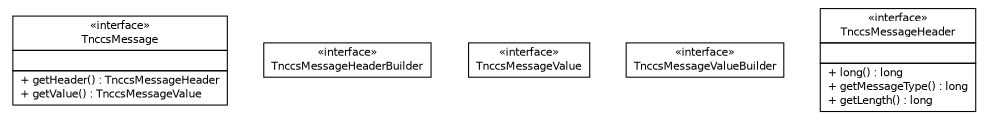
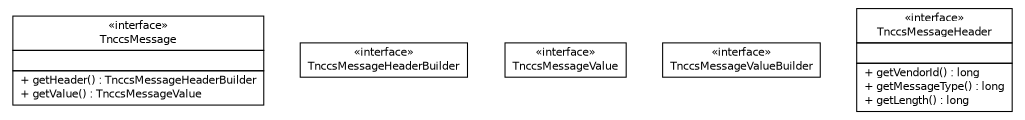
  digraph {
    nodesep=0.25
    ranksep=0.5
    node [fontcolor=black fontname=Helvetica fontsize=10.0 shape=plaintext]
-   n1 [label=<<table title="de.hsbremen.tc.tnc.message.tnccs.message.TnccsMessage" border="0" cellborder="1" cellspacing="0" cellpadding="2" port="p" href="./TnccsMessage.html"> 		<tr><td><table border="0" cellspacing="0" cellpadding="1"> <tr><td align="center" balign="center"> &#171;interface&#187; </td></tr> <tr><td align="center" balign="center"> TnccsMessage </td></tr> 		</table></td></tr> 		<tr><td><table border="0" cellspacing="0" cellpadding="1"> <tr><td align="left" balign="left">  </td></tr> 		</table></td></tr> 		<tr><td><table border="0" cellspacing="0" cellpadding="1"> <tr><td align="left" balign="left"> + getHeader() : TnccsMessageHeader </td></tr> <tr><td align="left" balign="left"> + getValue() : TnccsMessageValue </td></tr> 		</table></td></tr> 		</table>>]
+   n1 [label=<<table title="de.hsbremen.tc.tnc.message.tnccs.message.TnccsMessage" border="0" cellborder="1" cellspacing="0" cellpadding="2" port="p" href="./TnccsMessage.html"> 		<tr><td><table border="0" cellspacing="0" cellpadding="1"> <tr><td align="center" balign="center"> &#171;interface&#187; </td></tr> <tr><td align="center" balign="center"> TnccsMessage </td></tr> 		</table></td></tr> 		<tr><td><table border="0" cellspacing="0" cellpadding="1"> <tr><td align="left" balign="left">  </td></tr> 		</table></td></tr> 		<tr><td><table border="0" cellspacing="0" cellpadding="1"> <tr><td align="left" balign="left"> + getHeader() : TnccsMessageHeaderBuilder </td></tr> <tr><td align="left" balign="left"> + getValue() : TnccsMessageValue </td></tr> 		</table></td></tr> 		</table>>]
    n2 [label=<<table title="de.hsbremen.tc.tnc.message.tnccs.message.TnccsMessageHeaderBuilder" border="0" cellborder="1" cellspacing="0" cellpadding="2" port="p" href="./TnccsMessageHeaderBuilder.html"> 		<tr><td><table border="0" cellspacing="0" cellpadding="1"> <tr><td align="center" balign="center"> &#171;interface&#187; </td></tr> <tr><td align="center" balign="center"> TnccsMessageHeaderBuilder </td></tr> 		</table></td></tr> 		</table>>]
    n3 [label=<<table title="de.hsbremen.tc.tnc.message.tnccs.message.TnccsMessageValue" border="0" cellborder="1" cellspacing="0" cellpadding="2" port="p" href="./TnccsMessageValue.html"> 		<tr><td><table border="0" cellspacing="0" cellpadding="1"> <tr><td align="center" balign="center"> &#171;interface&#187; </td></tr> <tr><td align="center" balign="center"> TnccsMessageValue </td></tr> 		</table></td></tr> 		</table>>]
    n4 [label=<<table title="de.hsbremen.tc.tnc.message.tnccs.message.TnccsMessageValueBuilder" border="0" cellborder="1" cellspacing="0" cellpadding="2" port="p" href="./TnccsMessageValueBuilder.html"> 		<tr><td><table border="0" cellspacing="0" cellpadding="1"> <tr><td align="center" balign="center"> &#171;interface&#187; </td></tr> <tr><td align="center" balign="center"> TnccsMessageValueBuilder </td></tr> 		</table></td></tr> 		</table>>]
-   n5 [label=<<table title="de.hsbremen.tc.tnc.message.tnccs.message.TnccsMessageHeader" border="0" cellborder="1" cellspacing="0" cellpadding="2" port="p" href="./TnccsMessageHeader.html"> 		<tr><td><table border="0" cellspacing="0" cellpadding="1"> <tr><td align="center" balign="center"> &#171;interface&#187; </td></tr> <tr><td align="center" balign="center"> TnccsMessageHeader </td></tr> 		</table></td></tr> 		<tr><td><table border="0" cellspacing="0" cellpadding="1"> <tr><td align="left" balign="left">  </td></tr> 		</table></td></tr> 		<tr><td><table border="0" cellspacing="0" cellpadding="1"> <tr><td align="left" balign="left"> + long() : long </td></tr> <tr><td align="left" balign="left"> + getMessageType() : long </td></tr> <tr><td align="left" balign="left"> + getLength() : long </td></tr> 		</table></td></tr> 		</table>>]
+   n5 [label=<<table title="de.hsbremen.tc.tnc.message.tnccs.message.TnccsMessageHeader" border="0" cellborder="1" cellspacing="0" cellpadding="2" port="p" href="./TnccsMessageHeader.html"> 		<tr><td><table border="0" cellspacing="0" cellpadding="1"> <tr><td align="center" balign="center"> &#171;interface&#187; </td></tr> <tr><td align="center" balign="center"> TnccsMessageHeader </td></tr> 		</table></td></tr> 		<tr><td><table border="0" cellspacing="0" cellpadding="1"> <tr><td align="left" balign="left">  </td></tr> 		</table></td></tr> 		<tr><td><table border="0" cellspacing="0" cellpadding="1"> <tr><td align="left" balign="left"> + getVendorId() : long </td></tr> <tr><td align="left" balign="left"> + getMessageType() : long </td></tr> <tr><td align="left" balign="left"> + getLength() : long </td></tr> 		</table></td></tr> 		</table>>]
  }
